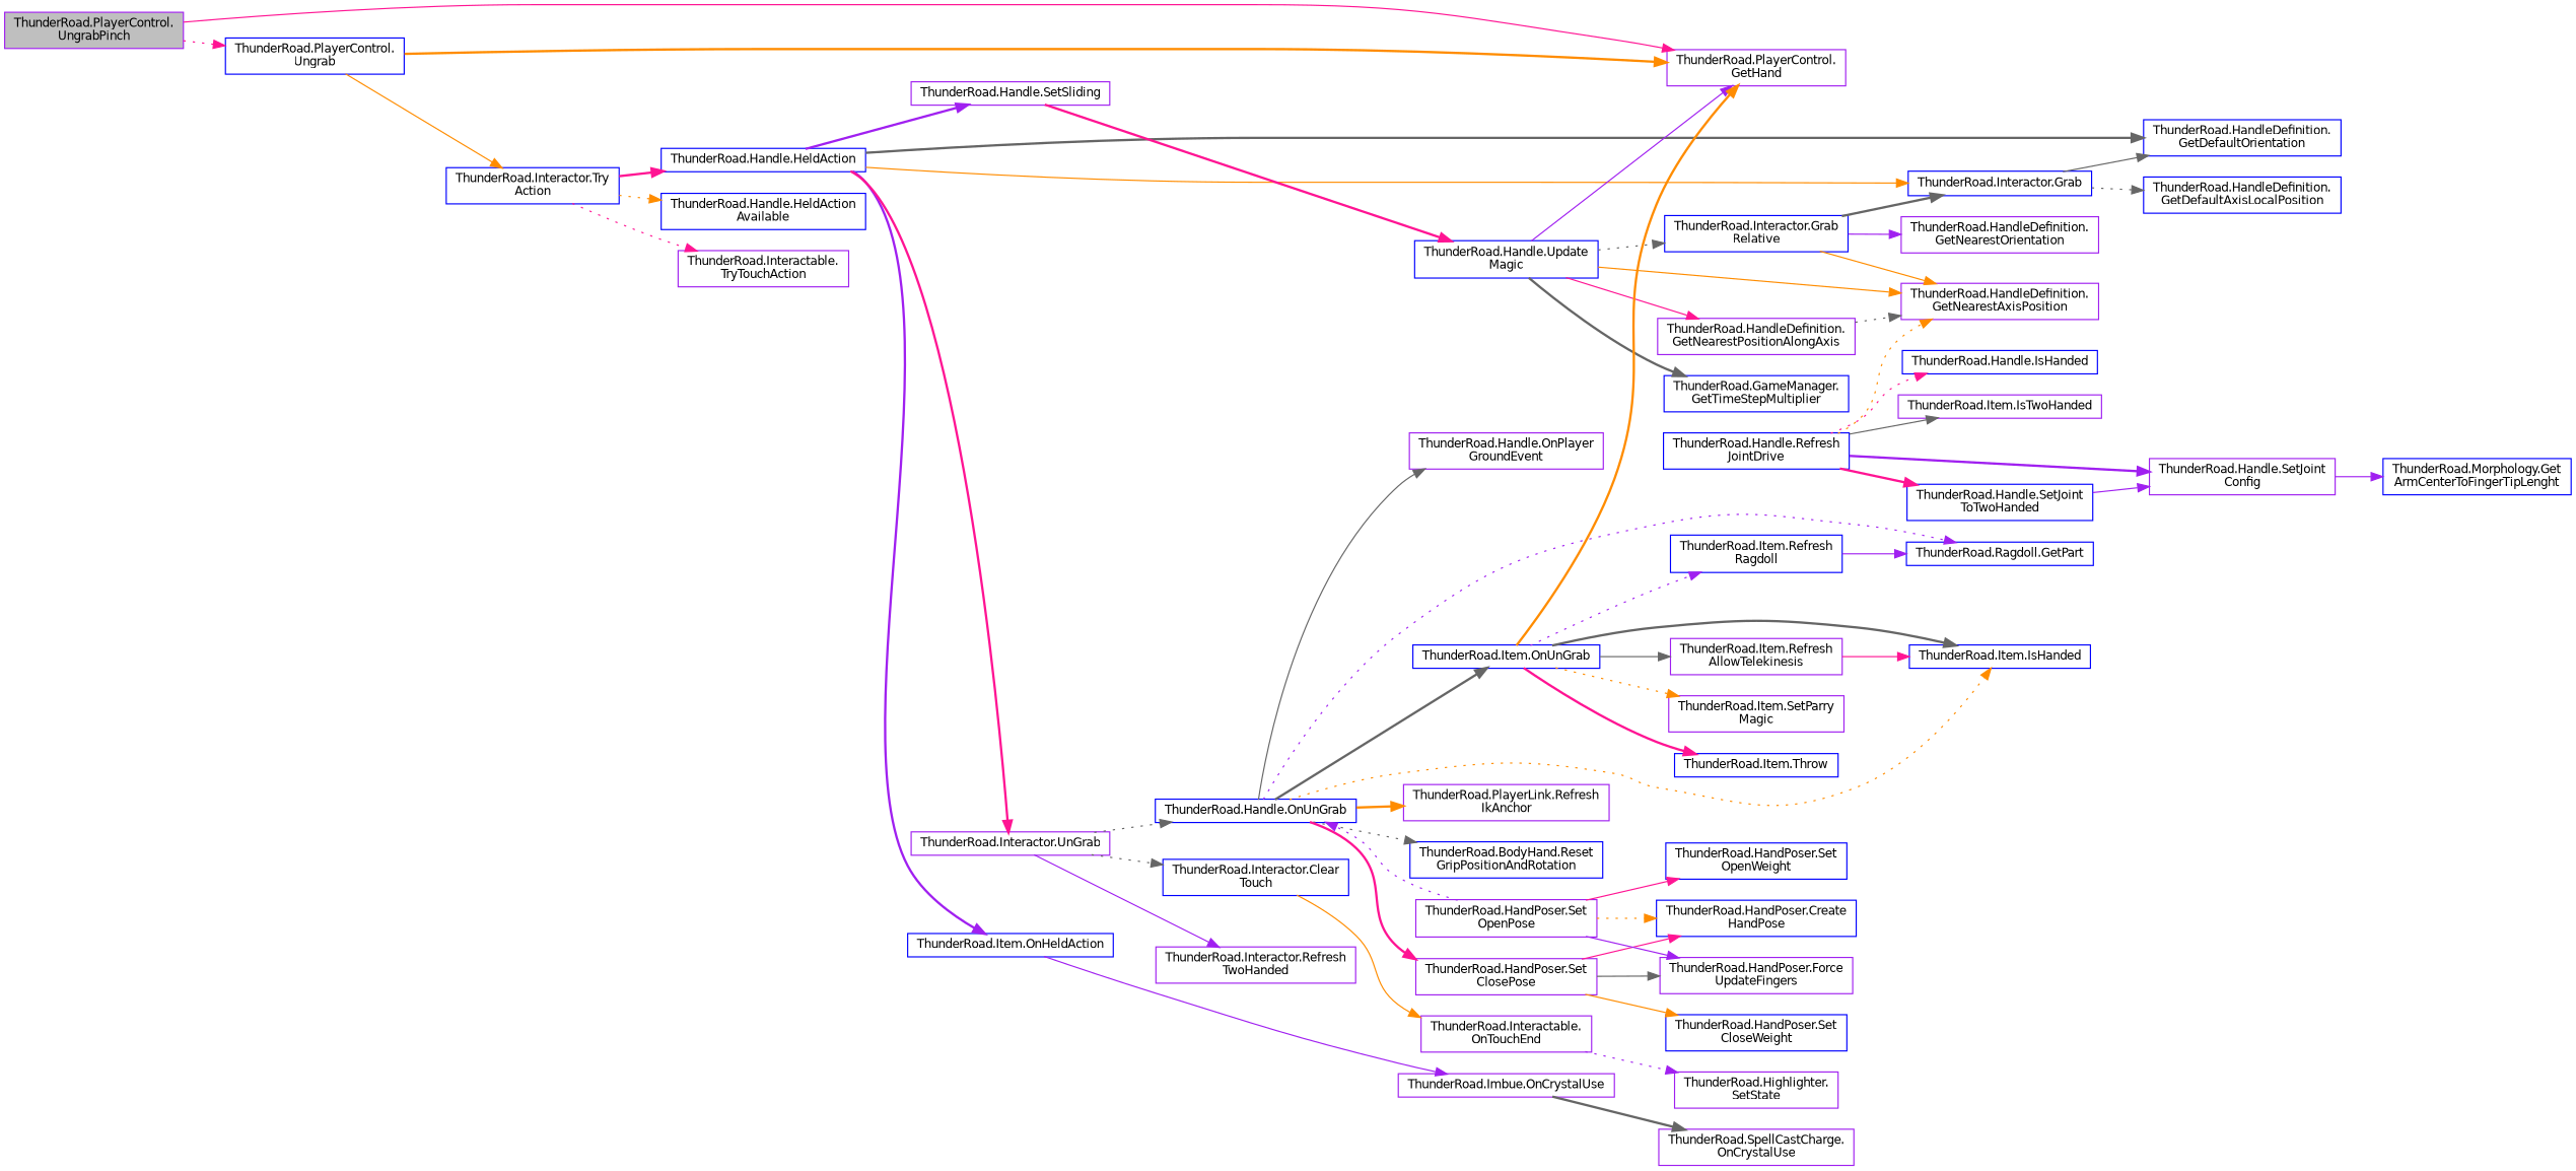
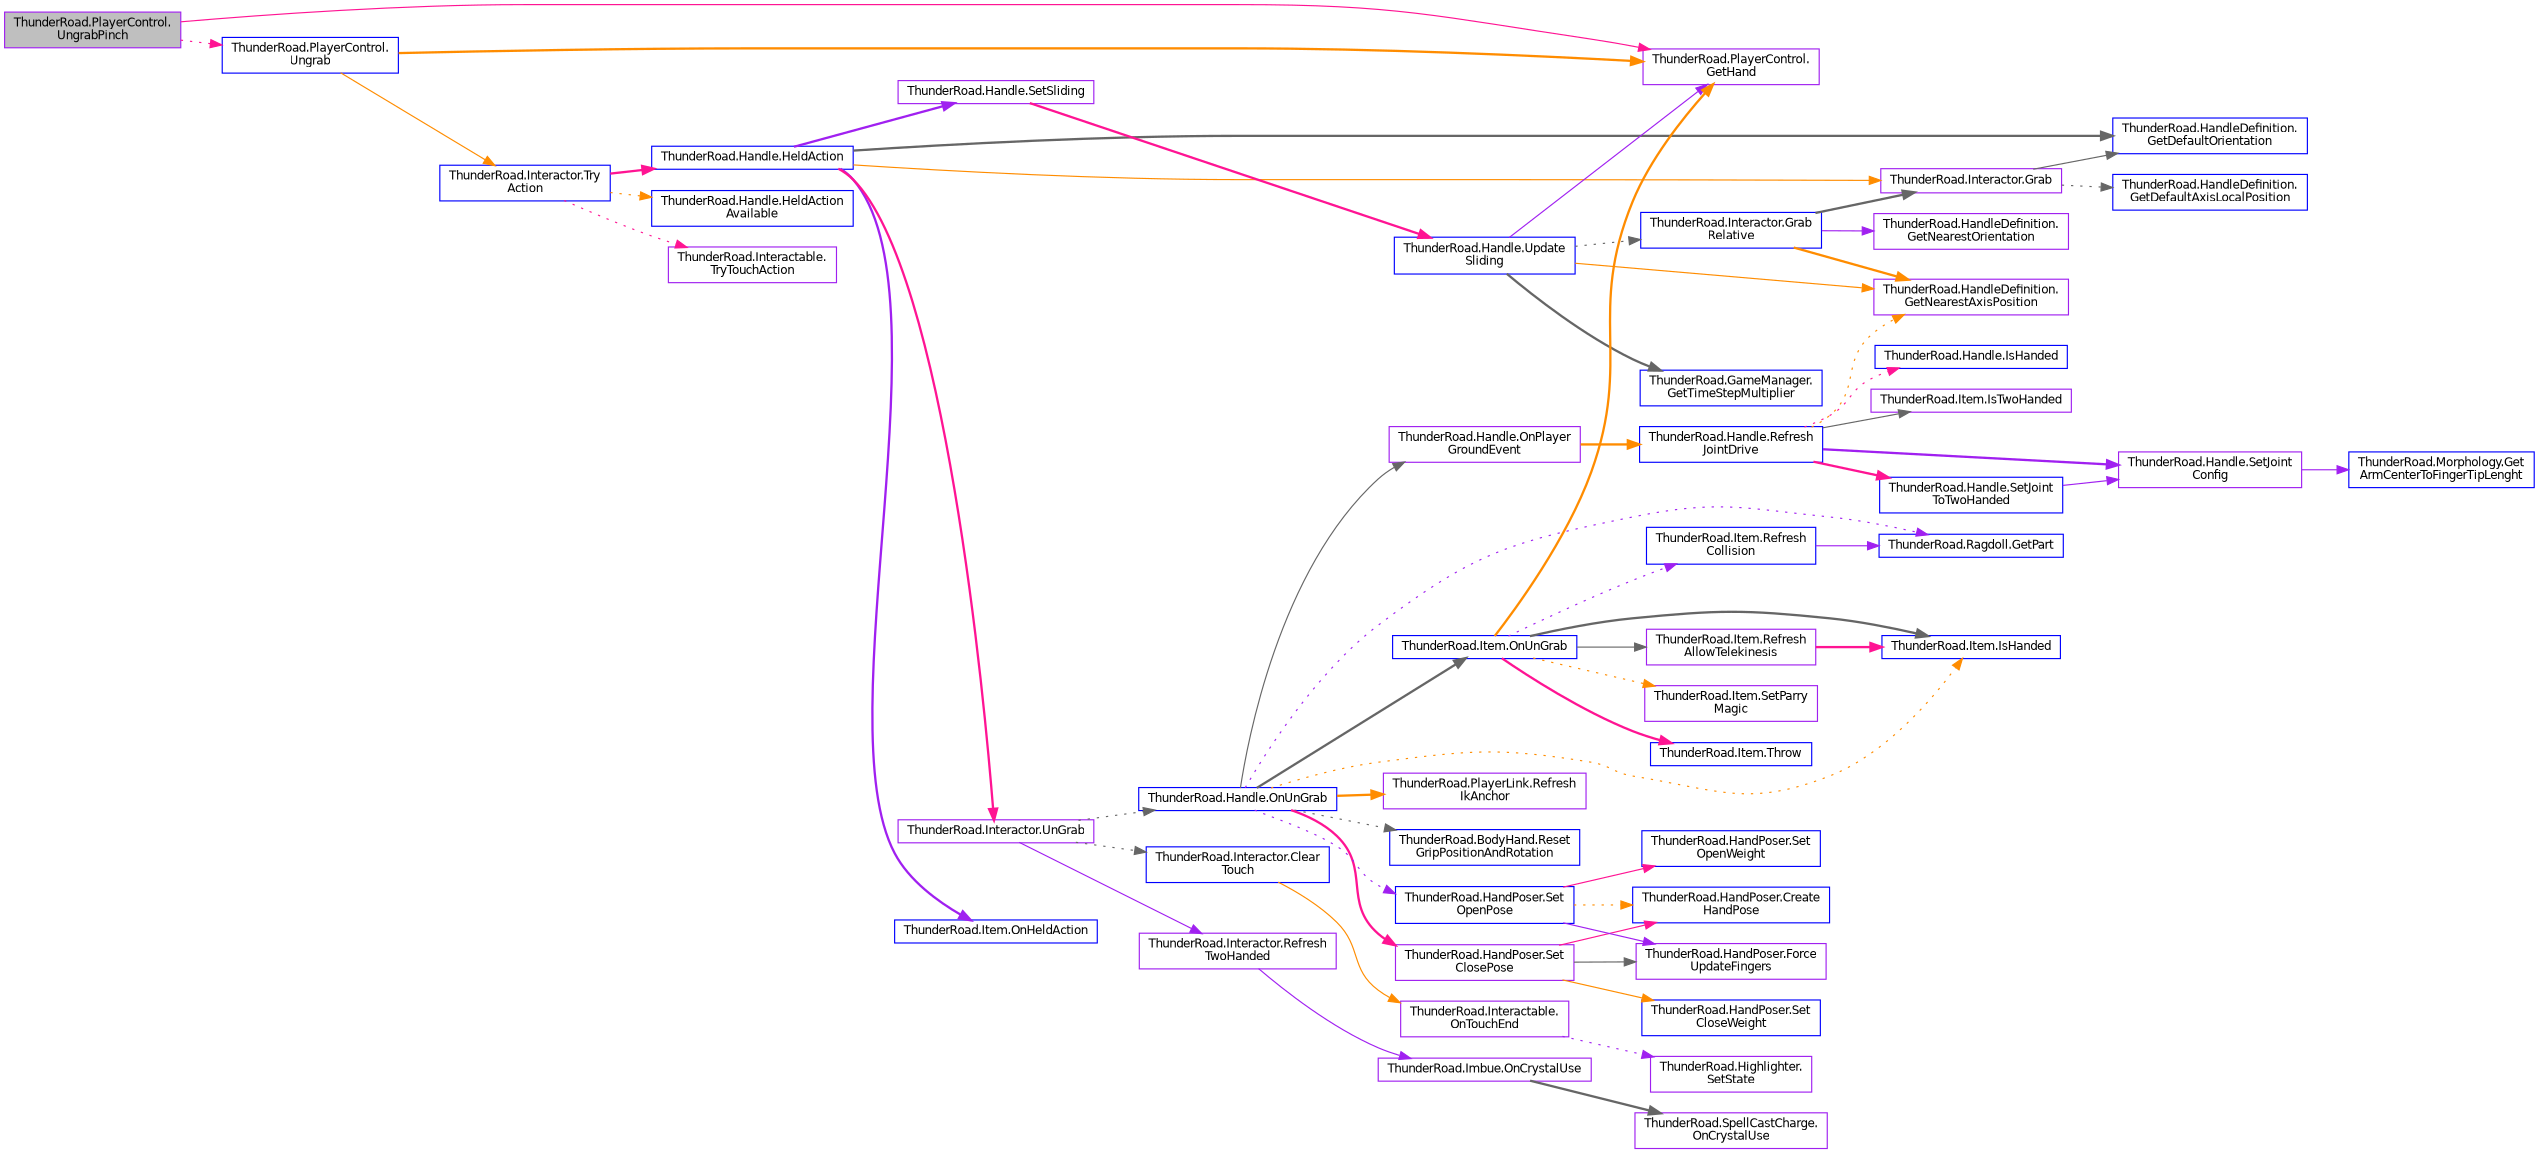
  digraph {
    rankdir=LR
    node [color=blue fillcolor=white fontname=Helvetica fontsize=10 shape=record style=filled]
    edge [color=gray40 fontname=Helvetica fontsize=10 labelfontname=Helvetica labelfontsize=10 style=solid]
    n1 [color=purple fillcolor=grey75 fontcolor=black height=0.2 label="ThunderRoad.PlayerControl.\lUngrabPinch" width=0.4]
    n2 [color=purple height=0.2 label="ThunderRoad.PlayerControl.\lGetHand" width=0.4]
    n3 [height=0.2 label="ThunderRoad.PlayerControl.\lUngrab" width=0.4]
    n4 [height=0.2 label="ThunderRoad.Interactor.Try\lAction" width=0.4]
    n5 [height=0.2 label="ThunderRoad.Handle.HeldAction" width=0.4]
    n6 [height=0.2 label="ThunderRoad.Handle.HeldAction\lAvailable" width=0.4]
    n7 [color=purple height=0.2 label="ThunderRoad.Interactable.\lTryTouchAction" width=0.4]
    n8 [height=0.2 label="ThunderRoad.HandleDefinition.\lGetDefaultOrientation" width=0.4]
-   n9 [height=0.2 label="ThunderRoad.Interactor.Grab" width=0.4]
+   n9 [color=purple height=0.2 label="ThunderRoad.Interactor.Grab" width=0.4]
    n10 [height=0.2 label="ThunderRoad.Item.OnHeldAction" width=0.4]
    n11 [color=purple height=0.2 label="ThunderRoad.Handle.SetSliding" width=0.4]
    n12 [color=purple height=0.2 label="ThunderRoad.Interactor.UnGrab" width=0.4]
    n13 [height=0.2 label="ThunderRoad.HandleDefinition.\lGetDefaultAxisLocalPosition" width=0.4]
    n14 [color=purple height=0.2 label="ThunderRoad.Imbue.OnCrystalUse" width=0.4]
-   n15 [height=0.2 label="ThunderRoad.Handle.Update\lMagic" width=0.4]
+   n15 [height=0.2 label="ThunderRoad.Handle.Update\lSliding" width=0.4]
    n16 [height=0.2 label="ThunderRoad.Interactor.Clear\lTouch" width=0.4]
    n17 [height=0.2 label="ThunderRoad.Handle.OnUnGrab" width=0.4]
    n18 [color=purple height=0.2 label="ThunderRoad.Interactor.Refresh\lTwoHanded" width=0.4]
    n19 [color=purple height=0.2 label="ThunderRoad.SpellCastCharge.\lOnCrystalUse" width=0.4]
    n20 [color=purple height=0.2 label="ThunderRoad.HandleDefinition.\lGetNearestAxisPosition" width=0.4]
-   n21 [color=purple height=0.2 label="ThunderRoad.HandleDefinition.\lGetNearestPositionAlongAxis" width=0.4]
    n22 [height=0.2 label="ThunderRoad.GameManager.\lGetTimeStepMultiplier" width=0.4]
    n23 [height=0.2 label="ThunderRoad.Interactor.Grab\lRelative" width=0.4]
    n24 [height=0.2 label="ThunderRoad.Handle.Refresh\lJointDrive" width=0.4]
    n25 [height=0.2 label="ThunderRoad.Handle.IsHanded" width=0.4]
    n26 [color=purple height=0.2 label="ThunderRoad.Item.IsTwoHanded" width=0.4]
    n27 [color=purple height=0.2 label="ThunderRoad.Handle.SetJoint\lConfig" width=0.4]
    n28 [height=0.2 label="ThunderRoad.Handle.SetJoint\lToTwoHanded" width=0.4]
    n29 [height=0.2 label="ThunderRoad.Morphology.Get\lArmCenterToFingerTipLenght" width=0.4]
    n30 [color=purple height=0.2 label="ThunderRoad.HandleDefinition.\lGetNearestOrientation" width=0.4]
    n31 [color=purple height=0.2 label="ThunderRoad.Interactable.\lOnTouchEnd" width=0.4]
    n32 [height=0.2 label="ThunderRoad.Ragdoll.GetPart" width=0.4]
    n33 [height=0.2 label="ThunderRoad.Item.IsHanded" width=0.4]
    n34 [color=purple height=0.2 label="ThunderRoad.Handle.OnPlayer\lGroundEvent" width=0.4]
    n35 [height=0.2 label="ThunderRoad.Item.OnUnGrab" width=0.4]
    n36 [color=purple height=0.2 label="ThunderRoad.PlayerLink.Refresh\lIkAnchor" width=0.4]
    n37 [height=0.2 label="ThunderRoad.BodyHand.Reset\lGripPositionAndRotation" width=0.4]
    n38 [color=purple height=0.2 label="ThunderRoad.HandPoser.Set\lClosePose" width=0.4]
-   n39 [color=purple height=0.2 label="ThunderRoad.HandPoser.Set\lOpenPose" width=0.4]
+   n39 [height=0.2 label="ThunderRoad.HandPoser.Set\lOpenPose" width=0.4]
    n40 [color=purple height=0.2 label="ThunderRoad.Highlighter.\lSetState" width=0.4]
    n41 [color=purple height=0.2 label="ThunderRoad.Item.Refresh\lAllowTelekinesis" width=0.4]
-   n42 [height=0.2 label="ThunderRoad.Item.Refresh\lRagdoll" width=0.4]
+   n42 [height=0.2 label="ThunderRoad.Item.Refresh\lCollision" width=0.4]
    n43 [color=purple height=0.2 label="ThunderRoad.Item.SetParry\lMagic" width=0.4]
    n44 [height=0.2 label="ThunderRoad.Item.Throw" width=0.4]
    n45 [height=0.2 label="ThunderRoad.HandPoser.Create\lHandPose" width=0.4]
    n46 [color=purple height=0.2 label="ThunderRoad.HandPoser.Force\lUpdateFingers" width=0.4]
    n47 [height=0.2 label="ThunderRoad.HandPoser.Set\lCloseWeight" width=0.4]
    n48 [height=0.2 label="ThunderRoad.HandPoser.Set\lOpenWeight" width=0.4]
    n1 -> n2 [color=deeppink]
    n1 -> n3 [color=deeppink style=dotted]
    n3 -> n2 [color=darkorange style=bold]
    n3 -> n4 [color=darkorange]
    n4 -> n5 [color=deeppink style=bold]
    n4 -> n6 [color=darkorange style=dotted]
    n4 -> n7 [color=deeppink style=dotted]
    n5 -> n8 [style=bold]
    n5 -> n9 [color=darkorange]
    n5 -> n10 [color=purple style=bold]
    n5 -> n11 [color=purple style=bold]
    n5 -> n12 [color=deeppink style=bold]
    n9 -> n8
    n9 -> n13 [style=dotted]
-   n10 -> n14 [color=purple]
+   n18 -> n14 [color=purple]
    n11 -> n15 [color=deeppink style=bold]
    n12 -> n16 [style=dotted]
    n12 -> n17 [style=dotted]
    n12 -> n18 [color=purple]
    n14 -> n19 [style=bold]
    n15 -> n2 [color=purple]
    n15 -> n20 [color=darkorange]
-   n15 -> n21 [color=deeppink]
    n15 -> n22 [style=bold]
    n15 -> n23 [style=dotted]
    n16 -> n31 [color=darkorange]
    n17 -> n32 [color=purple style=dotted]
    n17 -> n33 [color=darkorange style=dotted]
    n17 -> n34
    n17 -> n35 [style=bold]
    n17 -> n36 [color=darkorange style=bold]
    n17 -> n37 [style=dotted]
    n17 -> n38 [color=deeppink style=bold]
-   n39 -> n17 [color=purple style=dotted]
-   n21 -> n20 [style=dotted]
+   n17 -> n39 [color=purple style=dotted]
    n23 -> n9 [style=bold]
-   n23 -> n20 [color=darkorange]
+   n23 -> n20 [color=darkorange style=bold]
    n23 -> n30 [color=purple]
    n24 -> n20 [color=darkorange style=dotted]
    n24 -> n25 [color=deeppink style=dotted]
    n24 -> n26
    n24 -> n27 [color=purple style=bold]
    n24 -> n28 [color=deeppink style=bold]
    n27 -> n29 [color=purple]
    n28 -> n27 [color=purple]
    n31 -> n40 [color=purple style=dotted]
+   n34 -> n24 [color=darkorange style=bold]
    n35 -> n2 [color=darkorange style=bold]
    n35 -> n33 [style=bold]
    n35 -> n41
    n35 -> n42 [color=purple style=dotted]
    n35 -> n43 [color=darkorange style=dotted]
    n35 -> n44 [color=deeppink style=bold]
    n38 -> n45 [color=deeppink]
    n38 -> n46
    n38 -> n47 [color=darkorange]
    n39 -> n45 [color=darkorange style=dotted]
    n39 -> n46 [color=purple]
    n39 -> n48 [color=deeppink]
-   n41 -> n33 [color=deeppink]
+   n41 -> n33 [color=deeppink style=bold]
    n42 -> n32 [color=purple]
  }
